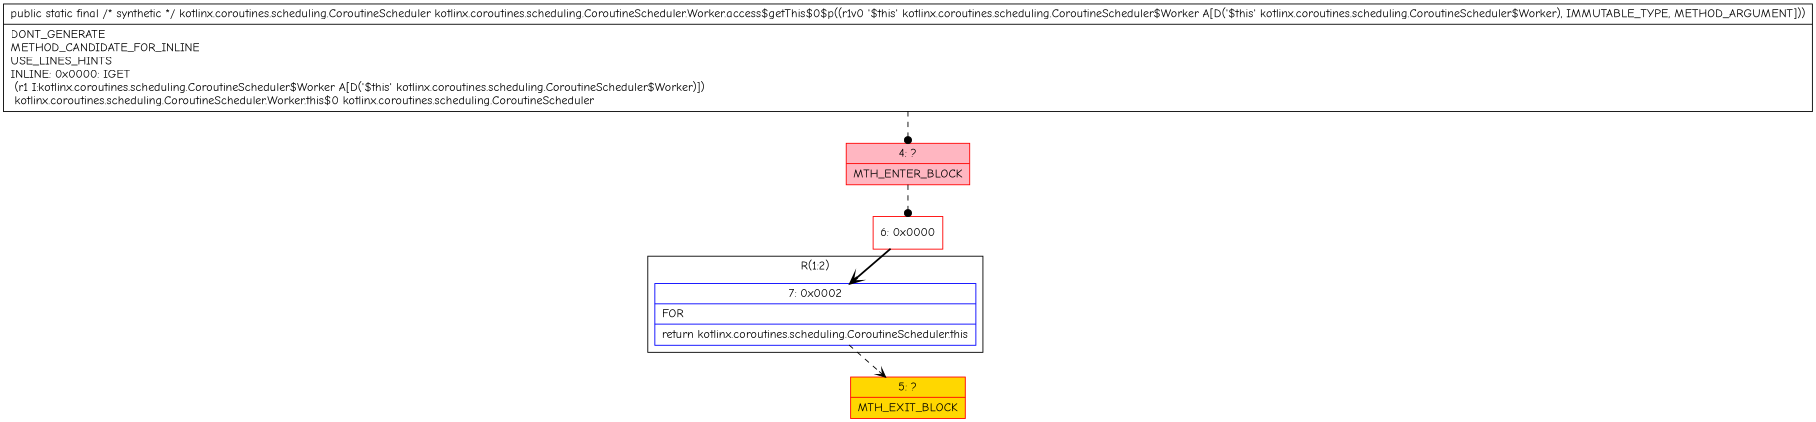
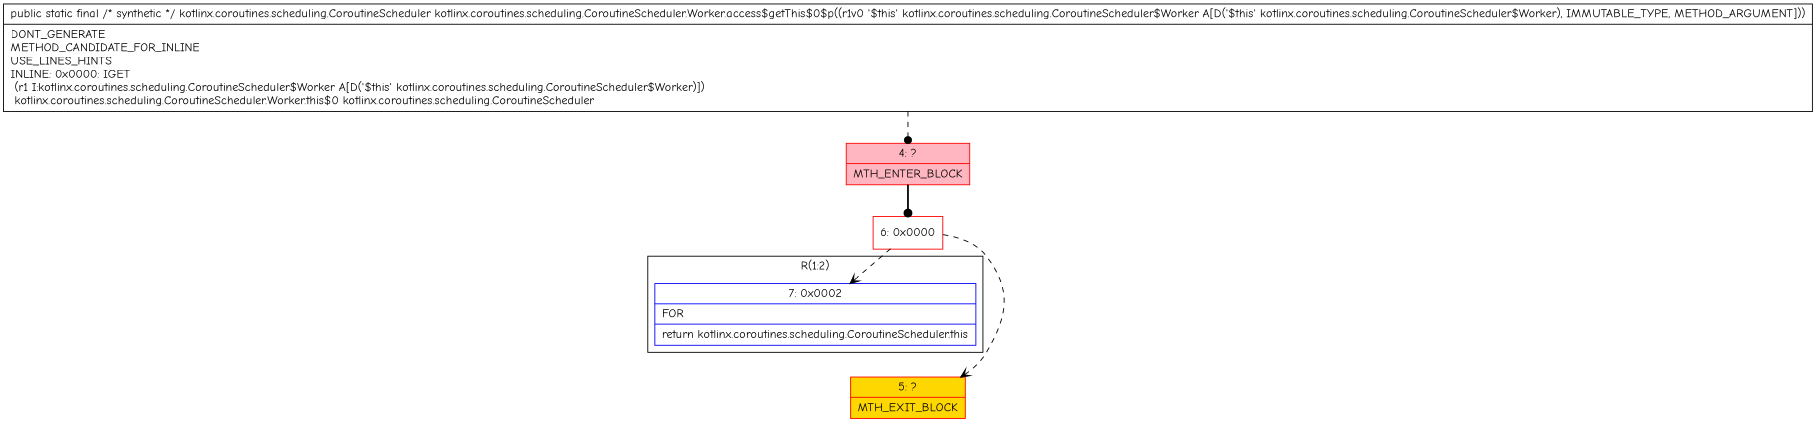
  digraph {
    fontname="Comic Neue"
    node [color=red fillcolor=white fontname="Comic Neue" shape=record style=filled]
    edge [arrowhead=vee fontname="Comic Neue" style=dashed]
    n1 [color=blue label="{7\:\ 0x0002|FOR\l|return kotlinx.coroutines.scheduling.CoroutineScheduler.this\l}"]
    n2 [fillcolor=gold label="{5\:\ ?|MTH_EXIT_BLOCK\l}"]
    n3 [fillcolor=lightpink label="{4\:\ ?|MTH_ENTER_BLOCK\l}"]
    n4 [label="{6\:\ 0x0000}"]
    n5 [label="{public static final \/* synthetic *\/ kotlinx.coroutines.scheduling.CoroutineScheduler kotlinx.coroutines.scheduling.CoroutineScheduler.Worker.access$getThis$0$p((r1v0 '$this' kotlinx.coroutines.scheduling.CoroutineScheduler$Worker A[D('$this' kotlinx.coroutines.scheduling.CoroutineScheduler$Worker), IMMUTABLE_TYPE, METHOD_ARGUMENT]))  | DONT_GENERATE\lMETHOD_CANDIDATE_FOR_INLINE\lUSE_LINES_HINTS\lINLINE: 0x0000: IGET  \l  (r1 I:kotlinx.coroutines.scheduling.CoroutineScheduler$Worker A[D('$this' kotlinx.coroutines.scheduling.CoroutineScheduler$Worker)])\l kotlinx.coroutines.scheduling.CoroutineScheduler.Worker.this$0 kotlinx.coroutines.scheduling.CoroutineScheduler\l}" color=""]
    subgraph cluster_1 {
      label="R(1:2)"
      n1
    }
-   n1 -> n2
-   n3 -> n4 [arrowhead=dot]
-   n4 -> n1 [style=bold]
+   n4 -> n2
+   n3 -> n4 [arrowhead=dot style=bold]
+   n4 -> n1
    n5 -> n3 [arrowhead=dot]
  }
